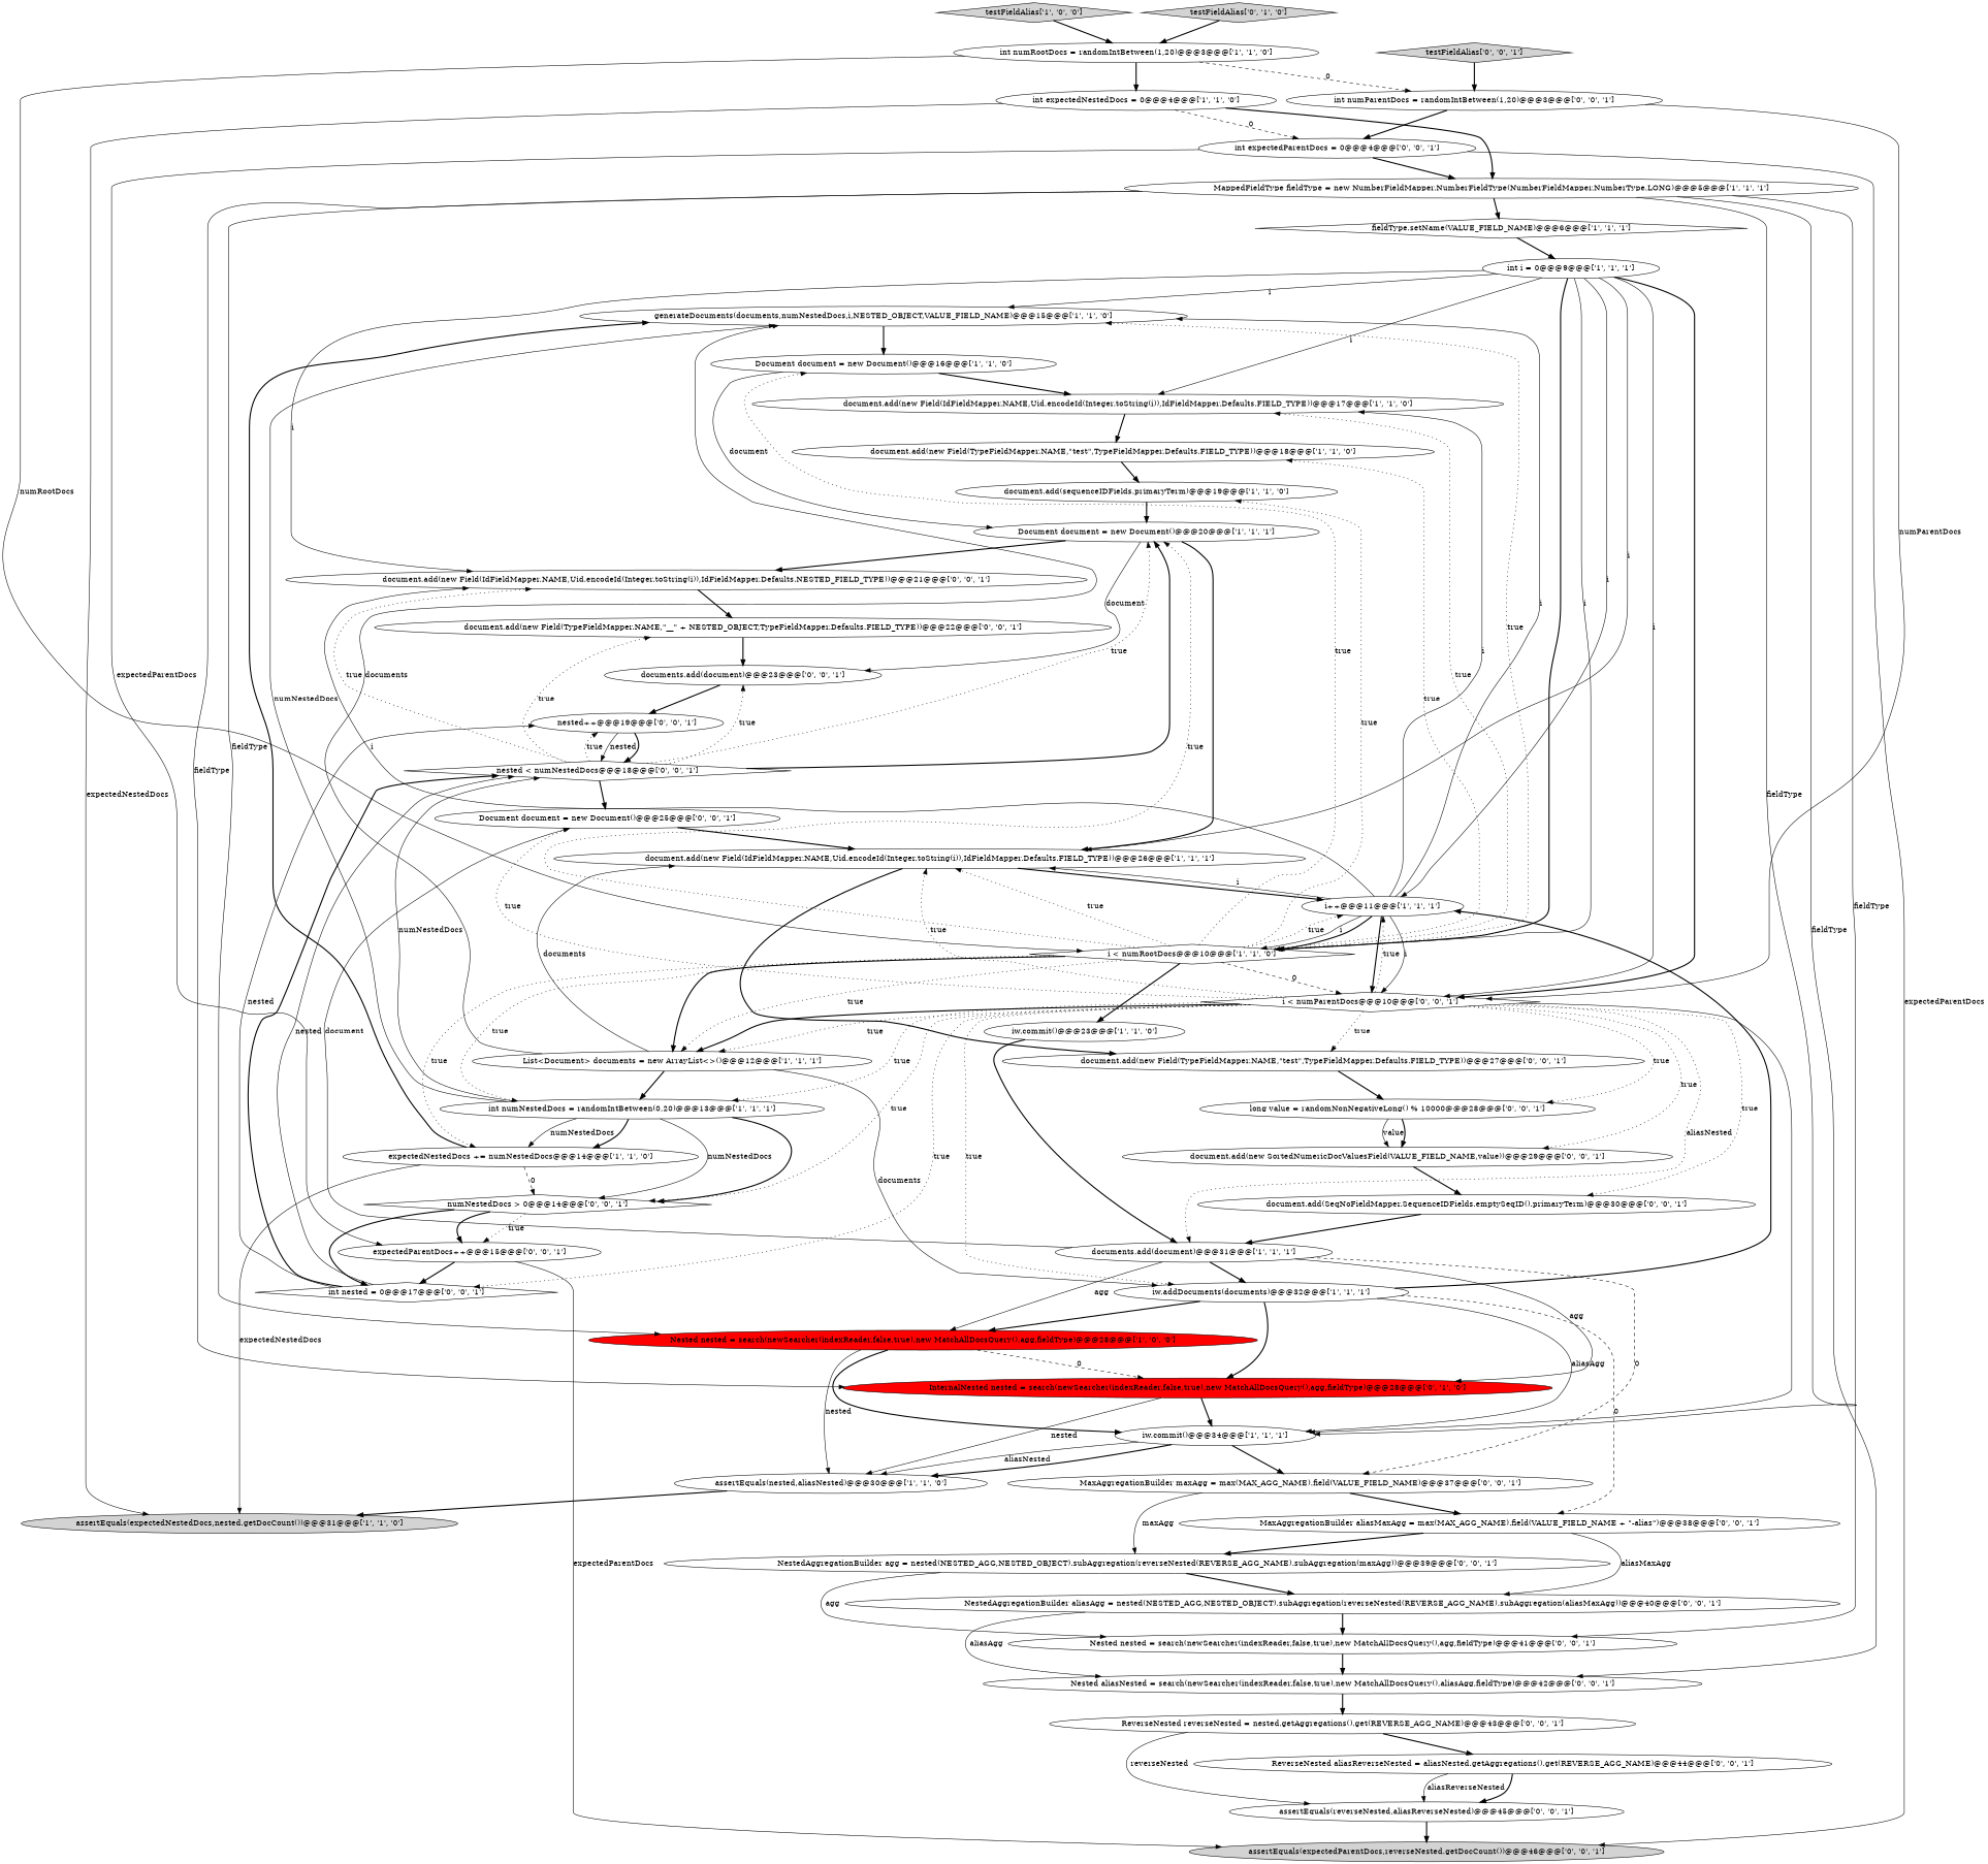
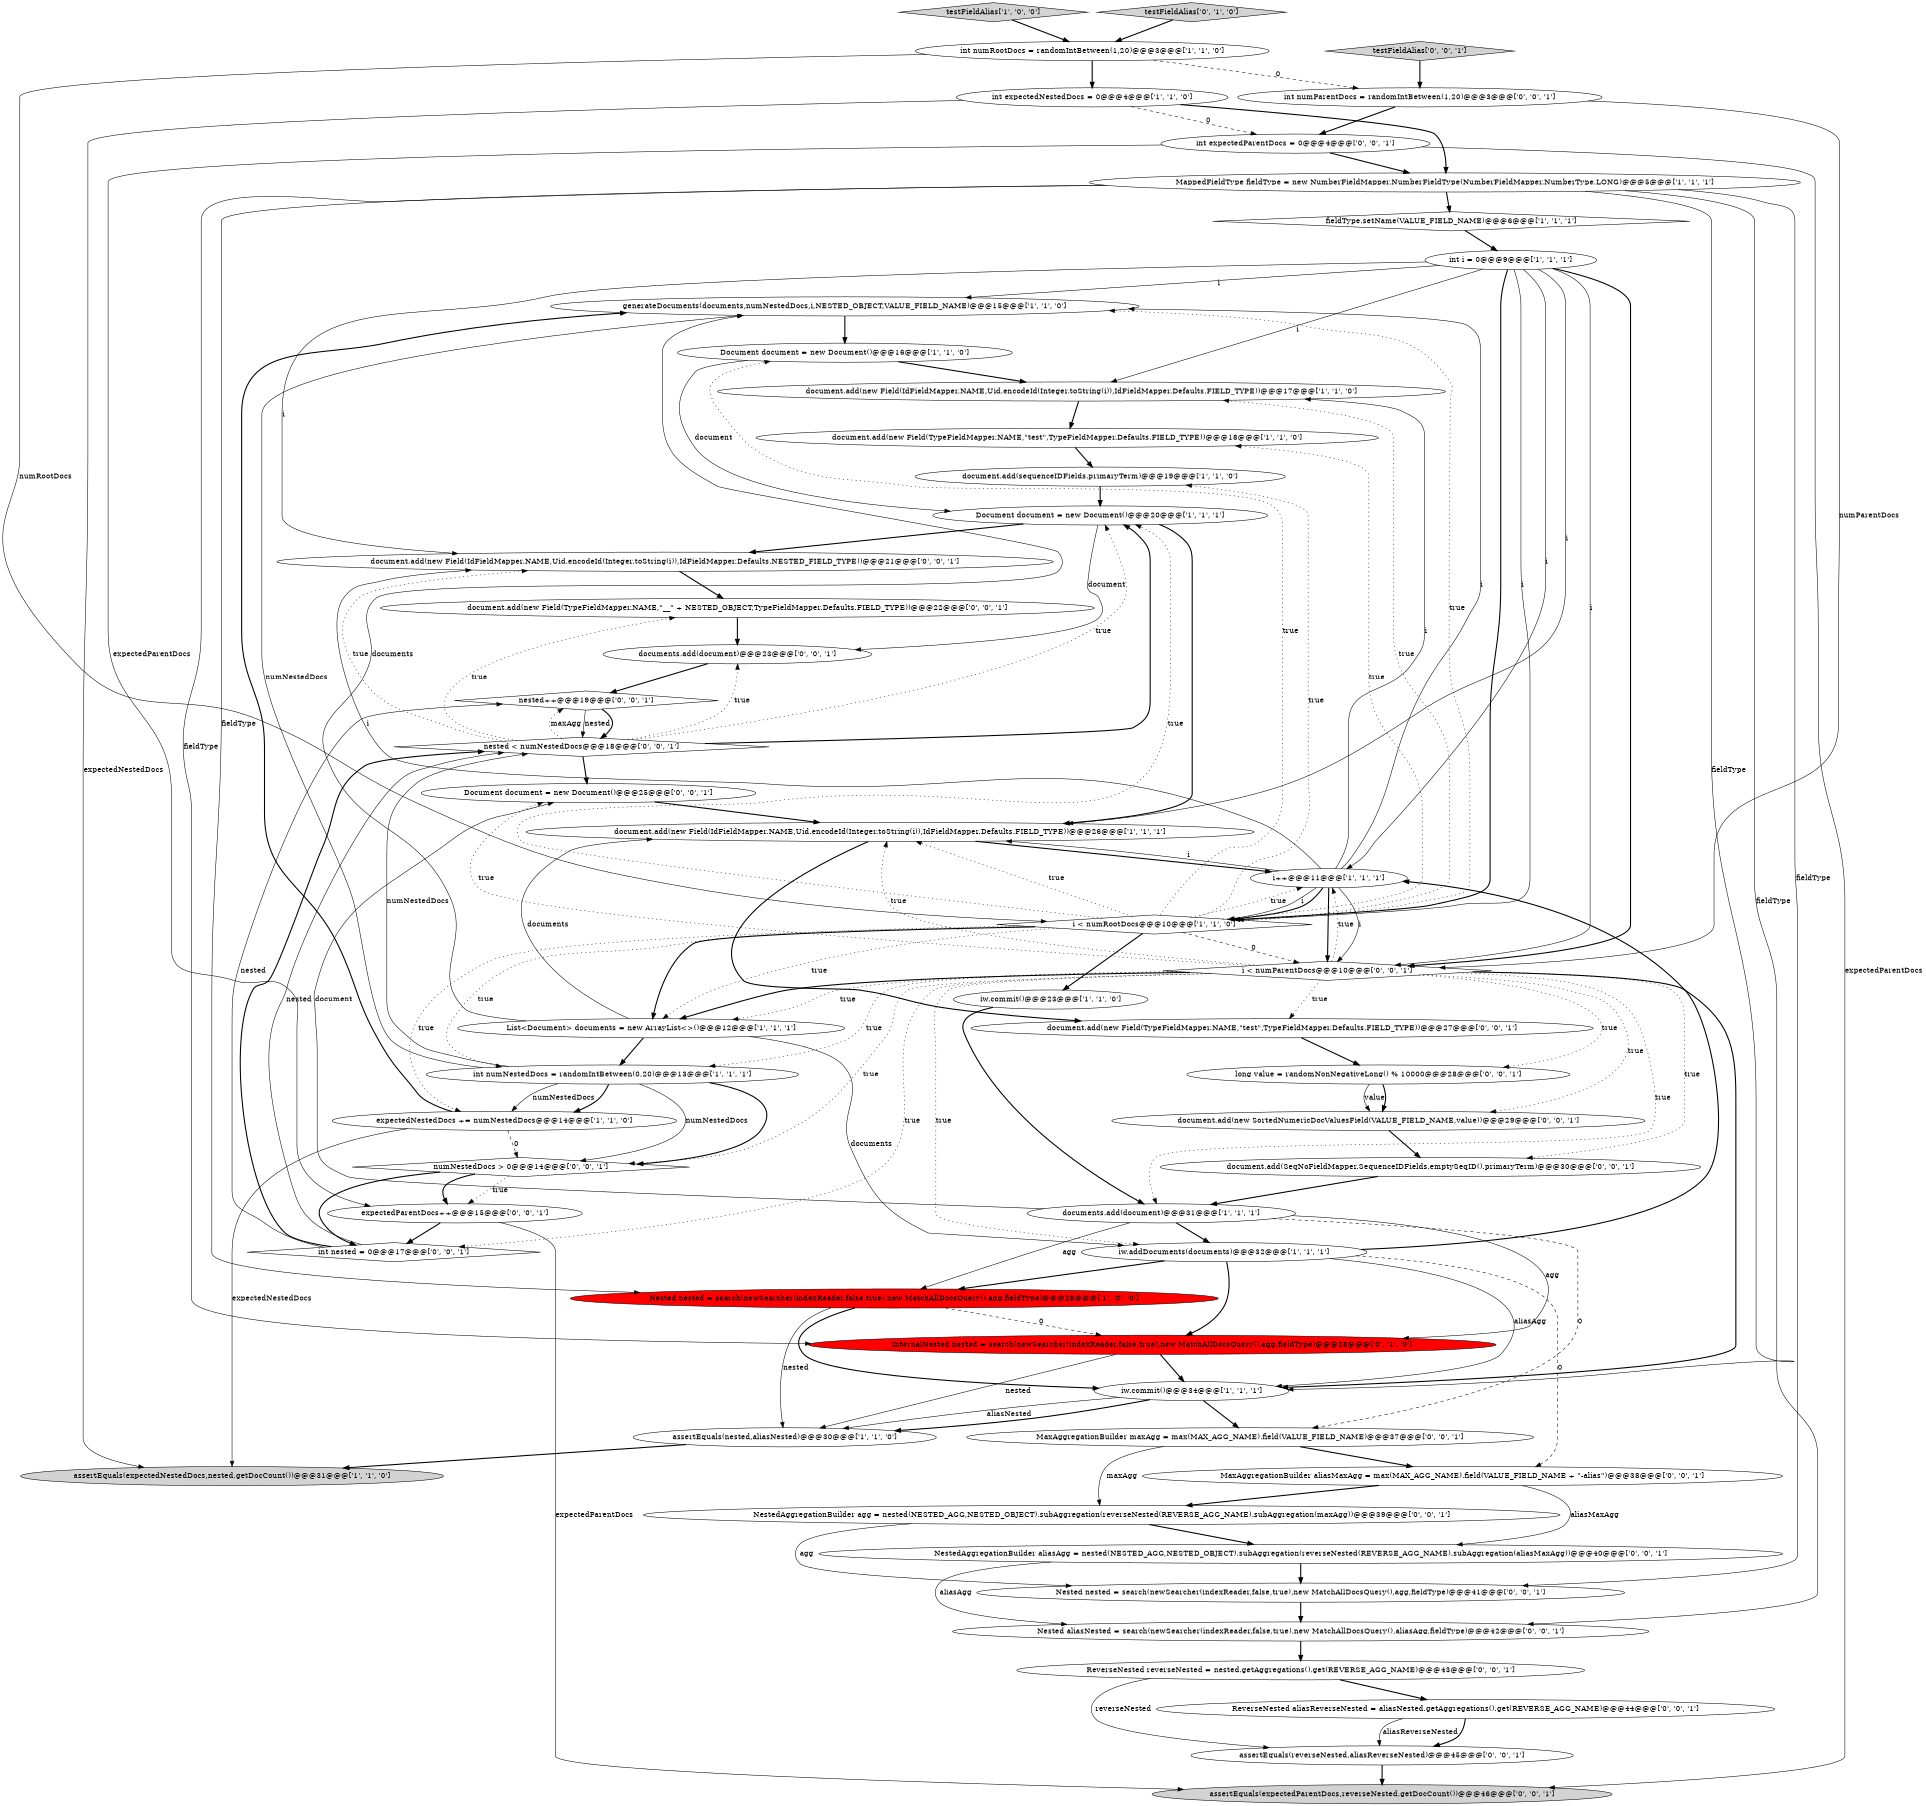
  digraph {
    node [fillcolor=white shape=ellipse style=filled]
    edge [style=bold]
    n1 [label="int i = 0@@@9@@@['1', '1', '1']"]
    n2 [label="generateDocuments(documents,numNestedDocs,i,NESTED_OBJECT,VALUE_FIELD_NAME)@@@15@@@['1', '1', '0']"]
    n3 [label="i < numRootDocs@@@10@@@['1', '1', '0']" shape=diamond]
    n4 [label="document.add(new Field(IdFieldMapper.NAME,Uid.encodeId(Integer.toString(i)),IdFieldMapper.Defaults.FIELD_TYPE))@@@17@@@['1', '1', '0']"]
    n5 [label="document.add(new Field(IdFieldMapper.NAME,Uid.encodeId(Integer.toString(i)),IdFieldMapper.Defaults.NESTED_FIELD_TYPE))@@@21@@@['0', '0', '1']"]
    n6 [label="i < numParentDocs@@@10@@@['0', '0', '1']" shape=diamond]
    n7 [label="document.add(new Field(IdFieldMapper.NAME,Uid.encodeId(Integer.toString(i)),IdFieldMapper.Defaults.FIELD_TYPE))@@@26@@@['1', '1', '1']"]
    n8 [label="i++@@@11@@@['1', '1', '1']"]
    n9 [label="Document document = new Document()@@@16@@@['1', '1', '0']"]
    n10 [label="document.add(new Field(TypeFieldMapper.NAME,\"test\",TypeFieldMapper.Defaults.FIELD_TYPE))@@@18@@@['1', '1', '0']"]
    n11 [label="document.add(sequenceIDFields.primaryTerm)@@@19@@@['1', '1', '0']"]
    n12 [label="Document document = new Document()@@@20@@@['1', '1', '1']"]
    n13 [label="iw.commit()@@@23@@@['1', '1', '0']"]
    n14 [label="expectedNestedDocs += numNestedDocs@@@14@@@['1', '1', '0']"]
    n15 [label="List<Document> documents = new ArrayList<>()@@@12@@@['1', '1', '1']"]
    n16 [label="int numNestedDocs = randomIntBetween(0,20)@@@13@@@['1', '1', '1']"]
    n17 [label="document.add(new Field(TypeFieldMapper.NAME,\"__\" + NESTED_OBJECT,TypeFieldMapper.Defaults.FIELD_TYPE))@@@22@@@['0', '0', '1']"]
    n18 [label="documents.add(document)@@@31@@@['1', '1', '1']"]
    n19 [label="numNestedDocs > 0@@@14@@@['0', '0', '1']" shape=diamond]
    n20 [label="iw.addDocuments(documents)@@@32@@@['1', '1', '1']"]
    n21 [label="document.add(SeqNoFieldMapper.SequenceIDFields.emptySeqID().primaryTerm)@@@30@@@['0', '0', '1']"]
    n22 [label="iw.commit()@@@34@@@['1', '1', '1']"]
    n23 [label="document.add(new SortedNumericDocValuesField(VALUE_FIELD_NAME,value))@@@29@@@['0', '0', '1']"]
    n24 [label="Document document = new Document()@@@25@@@['0', '0', '1']"]
    n25 [label="document.add(new Field(TypeFieldMapper.NAME,\"test\",TypeFieldMapper.Defaults.FIELD_TYPE))@@@27@@@['0', '0', '1']"]
    n26 [label="long value = randomNonNegativeLong() % 10000@@@28@@@['0', '0', '1']"]
    n27 [label="int nested = 0@@@17@@@['0', '0', '1']" shape=diamond]
    n28 [label="assertEquals(reverseNested,aliasReverseNested)@@@45@@@['0', '0', '1']"]
    n29 [fillcolor=lightgray label="assertEquals(expectedParentDocs,reverseNested.getDocCount())@@@46@@@['0', '0', '1']"]
    n30 [label="documents.add(document)@@@23@@@['0', '0', '1']"]
-   n31 [label="nested++@@@19@@@['0', '0', '1']"]
+   n31 [label="nested++@@@19@@@['0', '0', '1']" shape=diamond]
    n32 [fillcolor=red label="InternalNested nested = search(newSearcher(indexReader,false,true),new MatchAllDocsQuery(),agg,fieldType)@@@28@@@['0', '1', '0']"]
    n33 [label="MaxAggregationBuilder maxAgg = max(MAX_AGG_NAME).field(VALUE_FIELD_NAME)@@@37@@@['0', '0', '1']"]
    n34 [fillcolor=red label="Nested nested = search(newSearcher(indexReader,false,true),new MatchAllDocsQuery(),agg,fieldType)@@@28@@@['1', '0', '0']"]
    n35 [fillcolor=lightgray label="assertEquals(expectedNestedDocs,nested.getDocCount())@@@31@@@['1', '1', '0']"]
    n36 [label="expectedParentDocs++@@@15@@@['0', '0', '1']"]
    n37 [label="ReverseNested aliasReverseNested = aliasNested.getAggregations().get(REVERSE_AGG_NAME)@@@44@@@['0', '0', '1']"]
    n38 [label="nested < numNestedDocs@@@18@@@['0', '0', '1']" shape=diamond]
    n39 [label="MaxAggregationBuilder aliasMaxAgg = max(MAX_AGG_NAME).field(VALUE_FIELD_NAME + \"-alias\")@@@38@@@['0', '0', '1']"]
    n40 [fillcolor=lightgray label="testFieldAlias['1', '0', '0']" shape=diamond]
    n41 [label="int numRootDocs = randomIntBetween(1,20)@@@3@@@['1', '1', '0']"]
    n42 [label="int numParentDocs = randomIntBetween(1,20)@@@3@@@['0', '0', '1']"]
    n43 [label="int expectedNestedDocs = 0@@@4@@@['1', '1', '0']"]
    n44 [fillcolor=lightgray label="testFieldAlias['0', '1', '0']" shape=diamond]
    n45 [label="assertEquals(nested,aliasNested)@@@30@@@['1', '1', '0']"]
    n46 [label="fieldType.setName(VALUE_FIELD_NAME)@@@6@@@['1', '1', '1']" shape=diamond]
    n47 [label="Nested aliasNested = search(newSearcher(indexReader,false,true),new MatchAllDocsQuery(),aliasAgg,fieldType)@@@42@@@['0', '0', '1']"]
    n48 [label="ReverseNested reverseNested = nested.getAggregations().get(REVERSE_AGG_NAME)@@@43@@@['0', '0', '1']"]
    n49 [fillcolor=lightgray label="testFieldAlias['0', '0', '1']" shape=diamond]
    n50 [label="int expectedParentDocs = 0@@@4@@@['0', '0', '1']"]
    n51 [label="MappedFieldType fieldType = new NumberFieldMapper.NumberFieldType(NumberFieldMapper.NumberType.LONG)@@@5@@@['1', '1', '1']"]
    n52 [label="Nested nested = search(newSearcher(indexReader,false,true),new MatchAllDocsQuery(),agg,fieldType)@@@41@@@['0', '0', '1']"]
    n53 [label="NestedAggregationBuilder aliasAgg = nested(NESTED_AGG,NESTED_OBJECT).subAggregation(reverseNested(REVERSE_AGG_NAME).subAggregation(aliasMaxAgg))@@@40@@@['0', '0', '1']"]
    n54 [label="NestedAggregationBuilder agg = nested(NESTED_AGG,NESTED_OBJECT).subAggregation(reverseNested(REVERSE_AGG_NAME).subAggregation(maxAgg))@@@39@@@['0', '0', '1']"]
    n1 -> n2 [label=i style=solid]
    n1 -> n3
    n1 -> n3 [label=i style=solid]
    n1 -> n4 [label=i style=solid]
    n1 -> n5 [label=i style=solid]
    n1 -> n6 [label=i style=solid]
    n1 -> n6
    n1 -> n7 [label=i style=solid]
    n1 -> n8 [label=i style=solid]
    n2 -> n9
    n3 -> n2 [label=true style=dotted]
    n3 -> n4 [label=true style=dotted]
    n3 -> n6 [label=0 style=dashed]
    n3 -> n7 [label=true style=dotted]
    n3 -> n8 [label=true style=dotted]
    n3 -> n9 [label=true style=dotted]
    n3 -> n10 [label=true style=dotted]
    n3 -> n11 [label=true style=dotted]
    n3 -> n12 [label=true style=dotted]
    n3 -> n13
    n3 -> n14 [label=true style=dotted]
    n3 -> n15
    n3 -> n15 [label=true style=dotted]
    n3 -> n16 [label=true style=dotted]
    n4 -> n10
    n5 -> n17
    n6 -> n7 [label=true style=dotted]
    n6 -> n8 [label=true style=dotted]
    n6 -> n15 [label=true style=dotted]
    n6 -> n15
    n6 -> n16 [label=true style=dotted]
-   n6 -> n18 [label=aliasNested style=dotted]
+   n6 -> n18 [label=true style=dotted]
    n6 -> n19 [label=true style=dotted]
    n6 -> n20 [label=true style=dotted]
    n6 -> n21 [label=true style=dotted]
-   n6 -> n22 [style=solid]
+   n6 -> n22
    n6 -> n23 [label=true style=dotted]
    n6 -> n24 [label=true style=dotted]
    n6 -> n25 [label=true style=dotted]
    n6 -> n26 [label=true style=dotted]
    n6 -> n27 [label=true style=dotted]
    n7 -> n8
    n7 -> n25
    n8 -> n2 [label=i style=solid]
    n8 -> n3
    n8 -> n3 [label=i style=solid]
    n8 -> n4 [label=i style=solid]
    n8 -> n5 [label=i style=solid]
    n8 -> n6 [label=i style=solid]
    n8 -> n6
    n8 -> n7 [label=i style=solid]
    n9 -> n4
    n9 -> n12 [label=document style=solid]
    n10 -> n11
    n11 -> n12
    n12 -> n5
    n12 -> n7
    n12 -> n30 [label=document style=solid]
    n13 -> n18
    n14 -> n2
    n14 -> n19 [label=0 style=dashed]
    n14 -> n35 [label=expectedNestedDocs style=solid]
    n15 -> n2 [label=documents style=solid]
    n15 -> n7 [label=documents style=solid]
    n15 -> n16
    n15 -> n20 [label=documents style=solid]
    n16 -> n2 [label=numNestedDocs style=solid]
    n16 -> n14 [label=numNestedDocs style=solid]
    n16 -> n14
    n16 -> n19
    n16 -> n19 [label=numNestedDocs style=solid]
    n16 -> n38 [label=numNestedDocs style=solid]
    n17 -> n30
    n18 -> n20
    n18 -> n24 [label=document style=solid]
    n18 -> n32 [label=agg style=solid]
    n18 -> n33 [label=0 style=dashed]
    n18 -> n34 [label=agg style=solid]
    n19 -> n27
    n19 -> n36
    n19 -> n36 [label=true style=dotted]
    n20 -> n8
    n20 -> n22 [label=aliasAgg style=solid]
    n20 -> n32
    n20 -> n34
    n20 -> n39 [label=0 style=dashed]
    n21 -> n18
    n22 -> n33
    n22 -> n45
    n22 -> n45 [label=aliasNested style=solid]
    n23 -> n21
    n24 -> n7
    n25 -> n26
    n26 -> n23 [label=value style=solid]
    n26 -> n23
    n27 -> n31 [label=nested style=solid]
    n27 -> n38
    n27 -> n38 [label=nested style=solid]
    n28 -> n29
    n30 -> n31
    n31 -> n38 [label=nested style=solid]
    n31 -> n38
    n32 -> n22
    n32 -> n45 [label=nested style=solid]
    n33 -> n39
    n33 -> n54 [label=maxAgg style=solid]
    n34 -> n22
    n34 -> n32 [label=0 style=dashed]
    n34 -> n45 [label=nested style=solid]
    n36 -> n27
    n36 -> n29 [label=expectedParentDocs style=solid]
    n37 -> n28 [label=aliasReverseNested style=solid]
    n37 -> n28
    n38 -> n5 [label=true style=dotted]
    n38 -> n12
    n38 -> n12 [label=true style=dotted]
    n38 -> n17 [label=true style=dotted]
    n38 -> n24
    n38 -> n30 [label=true style=dotted]
-   n38 -> n31 [label=true style=dotted]
+   n38 -> n31 [label=maxAgg style=dotted]
    n39 -> n53 [label=aliasMaxAgg style=solid]
    n39 -> n54
    n40 -> n41
    n41 -> n3 [label=numRootDocs style=solid]
    n41 -> n42 [label=0 style=dashed]
    n41 -> n43
    n42 -> n6 [label=numParentDocs style=solid]
    n42 -> n50
    n43 -> n35 [label=expectedNestedDocs style=solid]
    n43 -> n50 [label=0 style=dashed]
    n43 -> n51
    n44 -> n41
    n45 -> n35
    n46 -> n1
    n47 -> n48
    n48 -> n28 [label=reverseNested style=solid]
    n48 -> n37
    n49 -> n42
    n50 -> n29 [label=expectedParentDocs style=solid]
    n50 -> n36 [label=expectedParentDocs style=solid]
    n50 -> n51
    n51 -> n22 [label=fieldType style=solid]
    n51 -> n32 [label=fieldType style=solid]
    n51 -> n34 [label=fieldType style=solid]
    n51 -> n46
    n51 -> n47 [label=fieldType style=solid]
    n51 -> n52 [label=fieldType style=solid]
    n52 -> n47
    n53 -> n47 [label=aliasAgg style=solid]
    n53 -> n52
    n54 -> n52 [label=agg style=solid]
    n54 -> n53
  }
